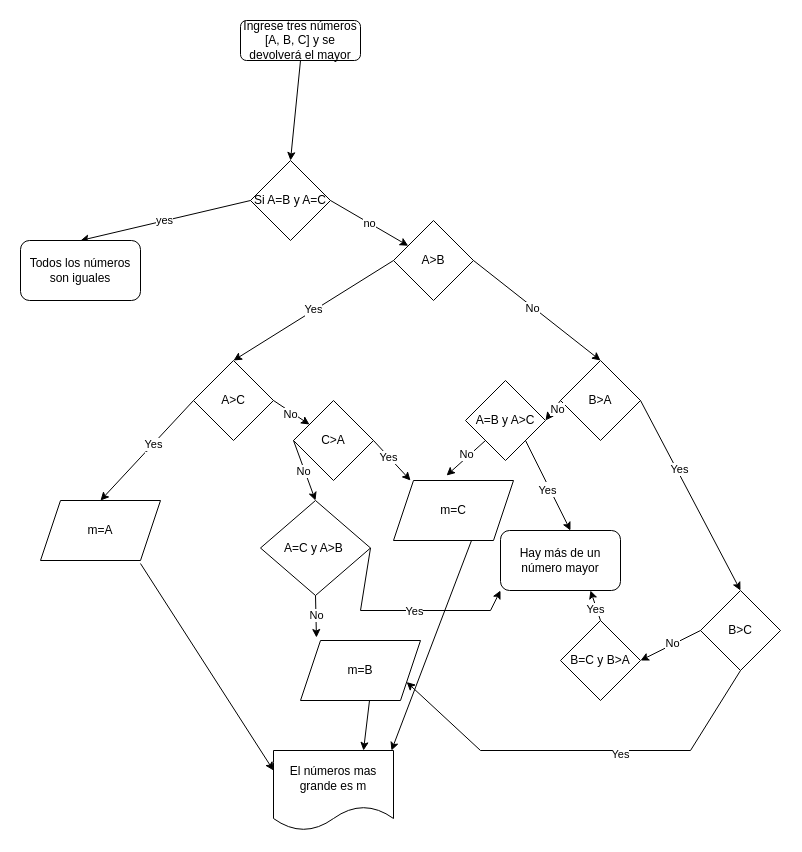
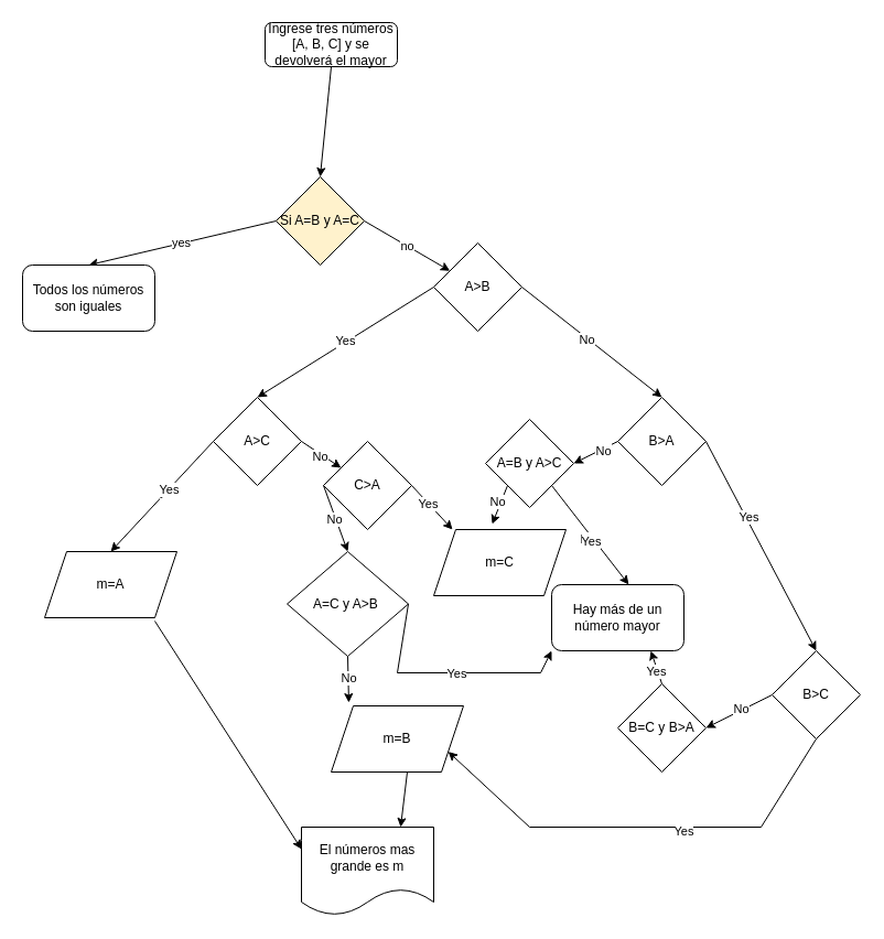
  <mxCell id="0" value="" />
  <mxCell id="1" parent="0" />
  <mxCell id="2" value="Ingrese tres números [A, B, C] y se devolverá el mayor" style="rounded=1;whiteSpace=wrap;html=1;fontSize=12;glass=0;strokeWidth=1;shadow=0;" parent="1" vertex="1"><mxGeometry x="240" y="20" width="120" height="40" as="geometry" /></mxCell>
- <mxCell id="3" value="Si A=B y A=C" style="rhombus;whiteSpace=wrap;html=1;" parent="1" vertex="1"><mxGeometry x="250" y="160" width="80" height="80" as="geometry" /></mxCell>
+ <mxCell id="3" value="Si A=B y A=C" style="rhombus;whiteSpace=wrap;html=1;fillColor=#fff2cc;" parent="1" vertex="1"><mxGeometry x="250" y="160" width="80" height="80" as="geometry" /></mxCell>
  <mxCell id="4" value="" style="endArrow=classic;html=1;rounded=0;entryX=0.5;entryY=0;entryDx=0;entryDy=0;exitX=0;exitY=0.5;exitDx=0;exitDy=0;" parent="1" source="3" target="6" edge="1"><mxGeometry width="50" height="50" relative="1" as="geometry"><mxPoint x="480" y="310" as="sourcePoint" /><mxPoint x="530" y="260" as="targetPoint" /></mxGeometry></mxCell>
  <mxCell id="5" value="yes" style="edgeLabel;html=1;align=center;verticalAlign=middle;resizable=0;points=[];" vertex="1" connectable="0" parent="4"><mxGeometry x="0.02" y="-1" relative="1" as="geometry"><mxPoint as="offset" /></mxGeometry></mxCell>
  <mxCell id="6" value="Todos los números son iguales" style="rounded=1;whiteSpace=wrap;html=1;" parent="1" vertex="1"><mxGeometry y="240" width="120" height="60" as="geometry" x="20" /></mxCell>
  <mxCell id="7" value="" style="endArrow=classic;html=1;rounded=0;entryX=0.5;entryY=0;entryDx=0;entryDy=0;exitX=0.5;exitY=1;exitDx=0;exitDy=0;" parent="1" source="2" target="3" edge="1"><mxGeometry width="50" height="50" relative="1" as="geometry"><mxPoint x="480" y="310" as="sourcePoint" /><mxPoint x="530" y="260" as="targetPoint" /></mxGeometry></mxCell>
  <mxCell id="8" value="A&amp;gt;B" style="rhombus;whiteSpace=wrap;html=1;" parent="1" vertex="1"><mxGeometry x="393" y="220" width="80" height="80" as="geometry" /></mxCell>
  <mxCell id="9" value="A&amp;gt;C" style="rhombus;whiteSpace=wrap;html=1;" parent="1" vertex="1"><mxGeometry x="193" y="360" width="80" height="80" as="geometry" /></mxCell>
  <mxCell id="10" value="" style="endArrow=classic;html=1;rounded=0;entryX=0.5;entryY=0;entryDx=0;entryDy=0;exitX=0;exitY=0.5;exitDx=0;exitDy=0;" parent="1" source="8" target="9" edge="1"><mxGeometry width="50" height="50" relative="1" as="geometry"><mxPoint x="410" y="270" as="sourcePoint" /><mxPoint x="460" y="220" as="targetPoint" /></mxGeometry></mxCell>
  <mxCell id="11" value="Yes&lt;br&gt;" style="edgeLabel;html=1;align=center;verticalAlign=middle;resizable=0;points=[];" parent="10" vertex="1" connectable="0"><mxGeometry y="-1" relative="1" as="geometry"><mxPoint as="offset" /></mxGeometry></mxCell>
  <mxCell id="12" value="m=A" style="shape=parallelogram;perimeter=parallelogramPerimeter;whiteSpace=wrap;html=1;fixedSize=1;" parent="1" vertex="1"><mxGeometry x="40" y="500" width="120" height="60" as="geometry" /></mxCell>
  <mxCell id="13" value="El números mas grande es m" style="shape=document;whiteSpace=wrap;html=1;boundedLbl=1;" parent="1" vertex="1"><mxGeometry x="273" y="750" width="120" height="80" as="geometry" /></mxCell>
  <mxCell id="14" value="" style="endArrow=classic;html=1;rounded=0;entryX=0.5;entryY=0;entryDx=0;entryDy=0;exitX=0;exitY=0.5;exitDx=0;exitDy=0;" parent="1" source="9" target="12" edge="1"><mxGeometry width="50" height="50" relative="1" as="geometry"><mxPoint x="410" y="470" as="sourcePoint" /><mxPoint x="460" y="420" as="targetPoint" /></mxGeometry></mxCell>
  <mxCell id="15" value="yes" style="edgeLabel;html=1;align=center;verticalAlign=middle;resizable=0;points=[];" parent="14" vertex="1" connectable="0"><mxGeometry x="-0.1" y="1" relative="1" as="geometry"><mxPoint as="offset" /></mxGeometry></mxCell>
  <mxCell id="16" value="Yes&lt;br&gt;" style="edgeLabel;html=1;align=center;verticalAlign=middle;resizable=0;points=[];" parent="14" vertex="1" connectable="0"><mxGeometry x="-0.133" relative="1" as="geometry"><mxPoint as="offset" /></mxGeometry></mxCell>
  <mxCell id="17" value="" style="endArrow=classic;html=1;rounded=0;entryX=0;entryY=0.25;entryDx=0;entryDy=0;exitX=0.833;exitY=1.05;exitDx=0;exitDy=0;exitPerimeter=0;" parent="1" source="12" target="13" edge="1"><mxGeometry width="50" height="50" relative="1" as="geometry"><mxPoint x="410" y="470" as="sourcePoint" /><mxPoint x="460" y="420" as="targetPoint" /></mxGeometry></mxCell>
  <mxCell id="18" value="" style="endArrow=classic;html=1;rounded=0;exitX=1;exitY=0.5;exitDx=0;exitDy=0;entryX=0.5;entryY=0;entryDx=0;entryDy=0;" parent="1" source="8" target="22" edge="1"><mxGeometry width="50" height="50" relative="1" as="geometry"><mxPoint x="300" y="280" as="sourcePoint" /><mxPoint x="440" y="310" as="targetPoint" /></mxGeometry></mxCell>
  <mxCell id="19" value="No" style="edgeLabel;html=1;align=center;verticalAlign=middle;resizable=0;points=[];" parent="18" vertex="1" connectable="0"><mxGeometry x="-0.071" y="-1" relative="1" as="geometry"><mxPoint as="offset" /></mxGeometry></mxCell>
  <mxCell id="20" value="" style="endArrow=classic;html=1;rounded=0;exitX=1;exitY=0.5;exitDx=0;exitDy=0;" parent="1" source="9" target="34" edge="1"><mxGeometry width="50" height="50" relative="1" as="geometry"><mxPoint x="260" y="420" as="sourcePoint" /><mxPoint x="240" y="420" as="targetPoint" /></mxGeometry></mxCell>
  <mxCell id="21" value="No" style="edgeLabel;html=1;align=center;verticalAlign=middle;resizable=0;points=[];" parent="20" vertex="1" connectable="0"><mxGeometry x="-0.032" y="-2" relative="1" as="geometry"><mxPoint as="offset" /></mxGeometry></mxCell>
  <mxCell id="22" value="B&amp;gt;A" style="rhombus;whiteSpace=wrap;html=1;" parent="1" vertex="1"><mxGeometry x="560" y="360" width="80" height="80" as="geometry" /></mxCell>
- <mxCell id="23" value="A=B y A&amp;gt;C" style="rhombus;whiteSpace=wrap;html=1;" parent="1" vertex="1"><mxGeometry x="465" y="380" width="80" height="80" as="geometry" /></mxCell>
+ <mxCell id="23" value="A=B y A&amp;gt;C" style="rhombus;whiteSpace=wrap;html=1;" parent="1" vertex="1"><mxGeometry x="440" y="380" width="80" height="80" as="geometry" /></mxCell>
  <mxCell id="24" value="" style="endArrow=classic;html=1;rounded=0;entryX=1;entryY=0.5;entryDx=0;entryDy=0;exitX=0;exitY=0.5;exitDx=0;exitDy=0;" parent="1" source="22" target="23" edge="1"><mxGeometry width="50" height="50" relative="1" as="geometry"><mxPoint x="410" y="460" as="sourcePoint" /><mxPoint x="460" y="410" as="targetPoint" /></mxGeometry></mxCell>
  <mxCell id="25" value="No" style="edgeLabel;html=1;align=center;verticalAlign=middle;resizable=0;points=[];" parent="24" vertex="1" connectable="0"><mxGeometry x="-0.269" y="2" relative="1" as="geometry"><mxPoint as="offset" /></mxGeometry></mxCell>
  <mxCell id="26" value="Hay más de un número mayor" style="rounded=1;whiteSpace=wrap;html=1;" parent="1" vertex="1"><mxGeometry x="500" y="530" width="120" height="60" as="geometry" /></mxCell>
  <mxCell id="27" value="" style="endArrow=classic;html=1;rounded=0;entryX=0.583;entryY=0;entryDx=0;entryDy=0;exitX=1;exitY=1;exitDx=0;exitDy=0;entryPerimeter=0;" parent="1" source="23" target="26" edge="1"><mxGeometry width="50" height="50" relative="1" as="geometry"><mxPoint x="550" y="500" as="sourcePoint" /><mxPoint x="600" y="450" as="targetPoint" /></mxGeometry></mxCell>
  <mxCell id="28" value="No&lt;br&gt;" style="edgeLabel;html=1;align=center;verticalAlign=middle;resizable=0;points=[];" parent="27" vertex="1" connectable="0"><mxGeometry x="0.014" y="-4" relative="1" as="geometry"><mxPoint as="offset" /></mxGeometry></mxCell>
  <mxCell id="29" value="Yes&lt;br&gt;" style="edgeLabel;html=1;align=center;verticalAlign=middle;resizable=0;points=[];" parent="27" vertex="1" connectable="0"><mxGeometry x="0.075" y="-3" relative="1" as="geometry"><mxPoint as="offset" /></mxGeometry></mxCell>
  <mxCell id="30" value="m=C" style="shape=parallelogram;perimeter=parallelogramPerimeter;whiteSpace=wrap;html=1;fixedSize=1;" parent="1" vertex="1"><mxGeometry x="393" y="480" width="120" height="60" as="geometry" /></mxCell>
  <mxCell id="31" value="" style="endArrow=classic;html=1;rounded=0;entryX=0.442;entryY=-0.083;entryDx=0;entryDy=0;entryPerimeter=0;exitX=0;exitY=1;exitDx=0;exitDy=0;" parent="1" source="23" target="30" edge="1"><mxGeometry width="50" height="50" relative="1" as="geometry"><mxPoint x="430" y="470" as="sourcePoint" /><mxPoint x="480" y="420" as="targetPoint" /></mxGeometry></mxCell>
  <mxCell id="32" value="No" style="edgeLabel;html=1;align=center;verticalAlign=middle;resizable=0;points=[];" parent="31" vertex="1" connectable="0"><mxGeometry x="-0.072" y="-3" relative="1" as="geometry"><mxPoint as="offset" /></mxGeometry></mxCell>
- <mxCell id="33" value="" style="endArrow=classic;html=1;rounded=0;entryX=0.983;entryY=0;entryDx=0;entryDy=0;entryPerimeter=0;exitX=0.65;exitY=1;exitDx=0;exitDy=0;exitPerimeter=0;" parent="1" source="30" target="13" edge="1"><mxGeometry width="50" height="50" relative="1" as="geometry"><mxPoint x="320" y="610" as="sourcePoint" /><mxPoint x="370" y="560" as="targetPoint" /></mxGeometry></mxCell>
  <mxCell id="34" value="C&amp;gt;A" style="rhombus;whiteSpace=wrap;html=1;direction=south;" parent="1" vertex="1"><mxGeometry x="293" y="400" width="80" height="80" as="geometry" /></mxCell>
  <mxCell id="35" value="" style="endArrow=classic;html=1;rounded=0;entryX=0.142;entryY=0;entryDx=0;entryDy=0;entryPerimeter=0;exitX=0.5;exitY=0;exitDx=0;exitDy=0;" parent="1" source="34" target="30" edge="1"><mxGeometry width="50" height="50" relative="1" as="geometry"><mxPoint x="410" y="460" as="sourcePoint" /><mxPoint x="460" y="410" as="targetPoint" /></mxGeometry></mxCell>
  <mxCell id="36" value="Yes" style="edgeLabel;html=1;align=center;verticalAlign=middle;resizable=0;points=[];" parent="35" vertex="1" connectable="0"><mxGeometry x="-0.219" relative="1" as="geometry"><mxPoint y="1" as="offset" /></mxGeometry></mxCell>
  <mxCell id="37" value="A=C y A&amp;gt;B&amp;nbsp;" style="rhombus;whiteSpace=wrap;html=1;" parent="1" vertex="1"><mxGeometry x="260" y="500" width="110" height="95" as="geometry" /></mxCell>
  <mxCell id="38" value="" style="endArrow=classic;html=1;rounded=0;entryX=0.5;entryY=0;entryDx=0;entryDy=0;exitX=0.5;exitY=1;exitDx=0;exitDy=0;" parent="1" source="34" target="37" edge="1"><mxGeometry width="50" height="50" relative="1" as="geometry"><mxPoint x="290" y="520" as="sourcePoint" /><mxPoint x="340" y="470" as="targetPoint" /></mxGeometry></mxCell>
  <mxCell id="39" value="No" style="edgeLabel;html=1;align=center;verticalAlign=middle;resizable=0;points=[];" parent="38" vertex="1" connectable="0"><mxGeometry y="-2" relative="1" as="geometry"><mxPoint as="offset" /></mxGeometry></mxCell>
  <mxCell id="40" value="" style="endArrow=classic;html=1;rounded=0;entryX=0;entryY=1;entryDx=0;entryDy=0;exitX=1;exitY=0.5;exitDx=0;exitDy=0;" parent="1" source="37" target="26" edge="1"><mxGeometry width="50" height="50" relative="1" as="geometry"><mxPoint x="330" y="610" as="sourcePoint" /><mxPoint x="380" y="560" as="targetPoint" /><Array as="points"><mxPoint x="360" y="610" /><mxPoint x="410" y="610" /><mxPoint x="490" y="610" /></Array></mxGeometry></mxCell>
  <mxCell id="41" value="Yes" style="edgeLabel;html=1;align=center;verticalAlign=middle;resizable=0;points=[];" parent="40" vertex="1" connectable="0"><mxGeometry x="0.081" relative="1" as="geometry"><mxPoint as="offset" /></mxGeometry></mxCell>
  <mxCell id="42" value="m=B" style="shape=parallelogram;perimeter=parallelogramPerimeter;whiteSpace=wrap;html=1;fixedSize=1;" parent="1" vertex="1"><mxGeometry x="300" y="640" width="120" height="60" as="geometry" /></mxCell>
  <mxCell id="43" value="" style="endArrow=classic;html=1;rounded=0;entryX=0.133;entryY=-0.05;entryDx=0;entryDy=0;entryPerimeter=0;exitX=0.5;exitY=1;exitDx=0;exitDy=0;" parent="1" source="37" target="42" edge="1"><mxGeometry width="50" height="50" relative="1" as="geometry"><mxPoint x="240" y="660" as="sourcePoint" /><mxPoint x="290" y="610" as="targetPoint" /></mxGeometry></mxCell>
  <mxCell id="44" value="No" style="edgeLabel;html=1;align=center;verticalAlign=middle;resizable=0;points=[];" parent="43" vertex="1" connectable="0"><mxGeometry x="-0.06" relative="1" as="geometry"><mxPoint as="offset" /></mxGeometry></mxCell>
  <mxCell id="45" value="" style="endArrow=classic;html=1;rounded=0;entryX=0.75;entryY=0;entryDx=0;entryDy=0;exitX=0.575;exitY=1;exitDx=0;exitDy=0;exitPerimeter=0;" parent="1" source="42" target="13" edge="1"><mxGeometry width="50" height="50" relative="1" as="geometry"><mxPoint x="450" y="710" as="sourcePoint" /><mxPoint x="500" y="660" as="targetPoint" /></mxGeometry></mxCell>
  <mxCell id="46" value="B&amp;gt;C" style="rhombus;whiteSpace=wrap;html=1;" parent="1" vertex="1"><mxGeometry x="700" y="590" width="80" height="80" as="geometry" /></mxCell>
  <mxCell id="47" value="" style="endArrow=classic;html=1;rounded=0;entryX=0.5;entryY=0;entryDx=0;entryDy=0;exitX=1;exitY=0.5;exitDx=0;exitDy=0;" parent="1" source="22" target="46" edge="1"><mxGeometry width="50" height="50" relative="1" as="geometry"><mxPoint x="640" y="470" as="sourcePoint" /><mxPoint x="690" y="420" as="targetPoint" /></mxGeometry></mxCell>
  <mxCell id="48" value="Yes" style="edgeLabel;html=1;align=center;verticalAlign=middle;resizable=0;points=[];" parent="47" vertex="1" connectable="0"><mxGeometry x="-0.26" y="2" relative="1" as="geometry"><mxPoint as="offset" /></mxGeometry></mxCell>
  <mxCell id="49" value="B=C y B&amp;gt;A" style="rhombus;whiteSpace=wrap;html=1;" parent="1" vertex="1"><mxGeometry x="560" y="620" width="80" height="80" as="geometry" /></mxCell>
  <mxCell id="50" value="" style="endArrow=classic;html=1;rounded=0;entryX=0.75;entryY=1;entryDx=0;entryDy=0;exitX=0.5;exitY=0;exitDx=0;exitDy=0;" parent="1" source="49" target="26" edge="1"><mxGeometry width="50" height="50" relative="1" as="geometry"><mxPoint x="620" y="610" as="sourcePoint" /><mxPoint x="690.711" y="560" as="targetPoint" /></mxGeometry></mxCell>
  <mxCell id="51" value="Yes" style="edgeLabel;html=1;align=center;verticalAlign=middle;resizable=0;points=[];" parent="50" vertex="1" connectable="0"><mxGeometry x="-0.24" y="1" relative="1" as="geometry"><mxPoint x="-1" as="offset" /></mxGeometry></mxCell>
  <mxCell id="52" value="" style="endArrow=classic;html=1;rounded=0;entryX=1;entryY=0.5;entryDx=0;entryDy=0;exitX=0;exitY=0.5;exitDx=0;exitDy=0;" parent="1" source="46" target="49" edge="1"><mxGeometry width="50" height="50" relative="1" as="geometry"><mxPoint x="670" y="700" as="sourcePoint" /><mxPoint x="720" y="650" as="targetPoint" /></mxGeometry></mxCell>
  <mxCell id="53" value="No" style="edgeLabel;html=1;align=center;verticalAlign=middle;resizable=0;points=[];" parent="52" vertex="1" connectable="0"><mxGeometry x="-0.09" y="-2" relative="1" as="geometry"><mxPoint as="offset" /></mxGeometry></mxCell>
  <mxCell id="54" value="" style="endArrow=classic;html=1;rounded=0;entryX=1;entryY=0.75;entryDx=0;entryDy=0;exitX=0.5;exitY=1;exitDx=0;exitDy=0;" parent="1" source="46" target="42" edge="1"><mxGeometry width="50" height="50" relative="1" as="geometry"><mxPoint x="710" y="750" as="sourcePoint" /><mxPoint x="640" y="750" as="targetPoint" /><Array as="points"><mxPoint x="690" y="750" /><mxPoint x="480" y="750" /></Array></mxGeometry></mxCell>
  <mxCell id="55" value="Yes" style="edgeLabel;html=1;align=center;verticalAlign=middle;resizable=0;points=[];" parent="54" vertex="1" connectable="0"><mxGeometry x="-0.184" y="3" relative="1" as="geometry"><mxPoint as="offset" /></mxGeometry></mxCell>
  <mxCell id="56" value="" style="endArrow=classic;html=1;rounded=0;exitX=1;exitY=0.5;exitDx=0;exitDy=0;" edge="1" parent="1" source="3" target="8"><mxGeometry width="50" height="50" relative="1" as="geometry"><mxPoint x="210" y="230" as="sourcePoint" /><mxPoint x="260" y="180" as="targetPoint" /></mxGeometry></mxCell>
  <mxCell id="57" value="no" style="edgeLabel;html=1;align=center;verticalAlign=middle;resizable=0;points=[];" vertex="1" connectable="0" parent="56"><mxGeometry x="0.011" relative="1" as="geometry"><mxPoint as="offset" /></mxGeometry></mxCell>
